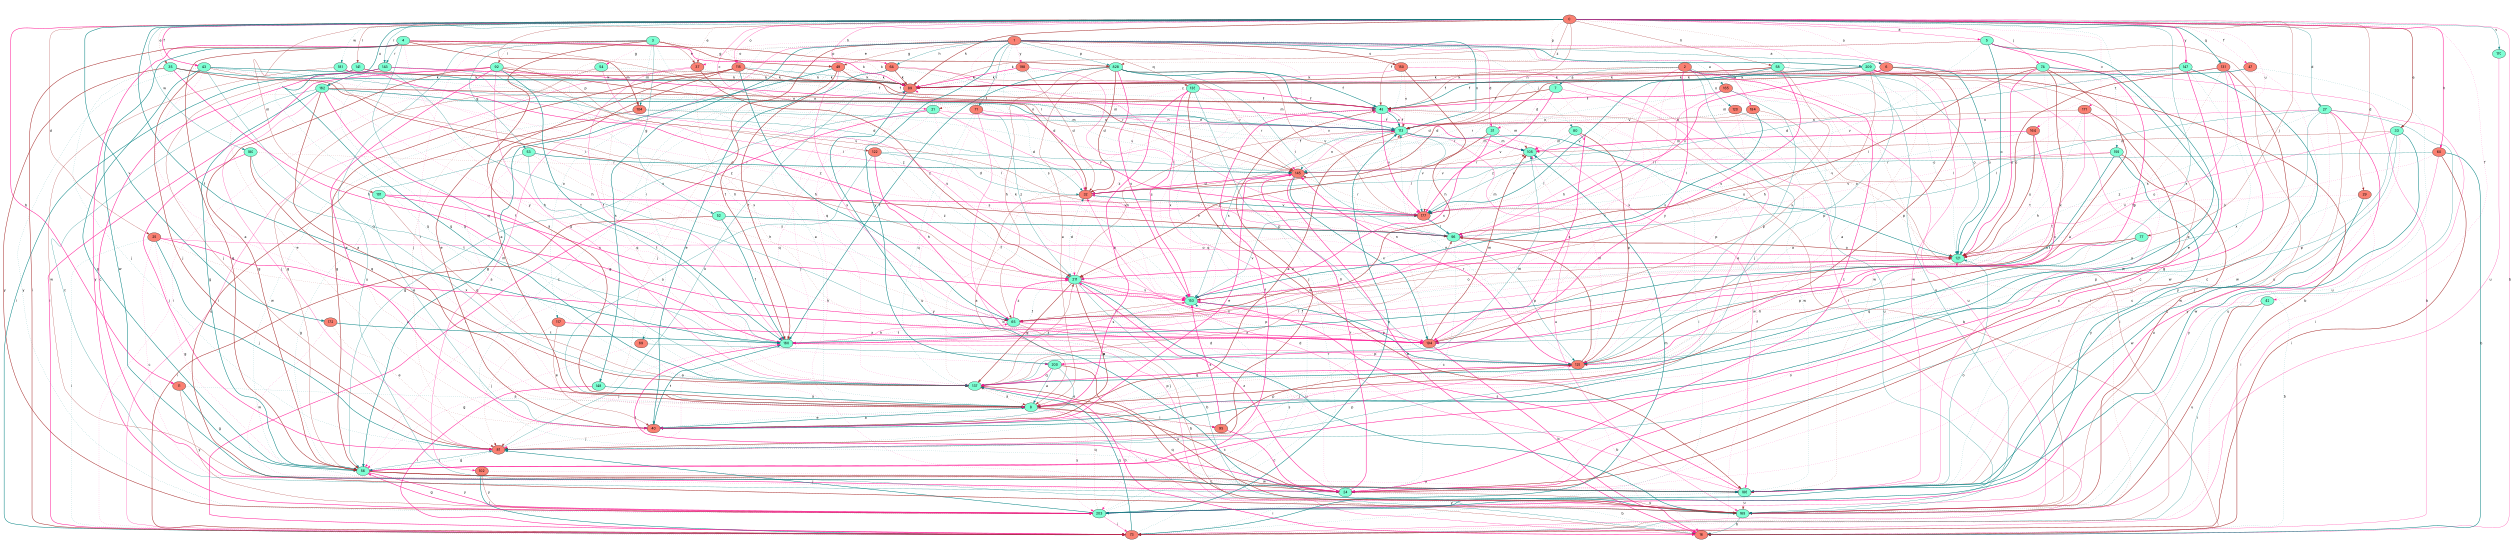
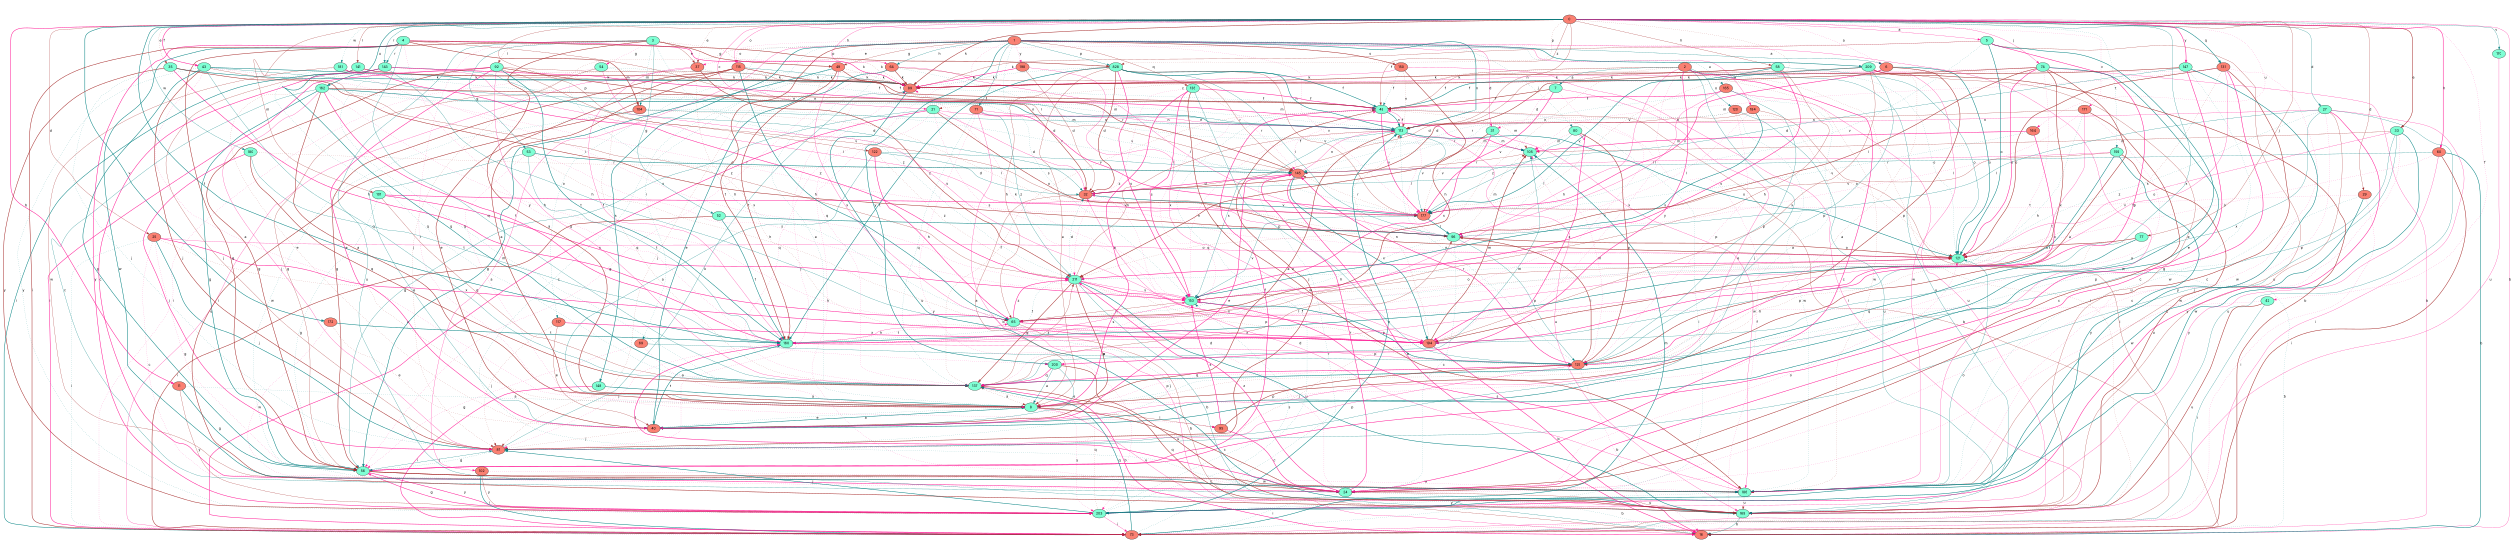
  strict digraph {
    fontname=Inter
    node [fillcolor=aquamarine fontname=Inter style=filled]
    edge [color=deeppink fontname=Inter style=bold]
    0 [fillcolor=salmon]
    5
    6 [fillcolor=salmon]
    11 [fillcolor=salmon]
    16 [fillcolor=salmon]
    21
    25 [fillcolor=salmon]
    27
    29 [fillcolor=salmon]
    33
    35
    37 [fillcolor=salmon]
    42
    43
-   47 [fillcolor=salmon]
    48
    58
    60 [fillcolor=salmon]
    64 [fillcolor=salmon]
    74
    77
    89 [fillcolor=salmon]
    101
    113
    115 [fillcolor=salmon]
    122 [fillcolor=salmon]
    n27 [label=828]
    131 [fillcolor=salmon]
    141
    143
    159
    160
    162
    164 [fillcolor=salmon]
    170
    171 [fillcolor=salmon]
    172 [fillcolor=salmon]
    177 [fillcolor=salmon]
    180
    181
    194 [fillcolor=salmon]
    n42 [label=147]
    121
    169
    40 [fillcolor=salmon]
    129 [fillcolor=salmon]
    8
    56
    203
    137
    153
    73 [fillcolor=salmon]
    32 [fillcolor=salmon]
    81 [fillcolor=salmon]
    24
    186
    211
    96
    105
    65
    145 [fillcolor=salmon]
    1 [fillcolor=salmon]
    31
    49 [fillcolor=salmon]
    69 [fillcolor=salmon]
    71 [fillcolor=salmon]
    80
    102 [fillcolor=salmon]
    117 [fillcolor=salmon]
    136
    148
    150 [fillcolor=salmon]
    165 [fillcolor=salmon]
    184 [fillcolor=salmon]
    198 [fillcolor=salmon]
    200
    209
    2 [fillcolor=salmon]
    7
    120 [fillcolor=salmon]
    3
    52
    53
    54
    92
    95 [fillcolor=salmon]
    104 [fillcolor=salmon]
    4
    0 -> 5 [label=a style=solid]
    0 -> 6 [label=a style=dotted]
    0 -> 11 [label=b]
    0 -> 16 [label=b style=solid]
    0 -> 21 [label=c style=solid]
    0 -> 25 [color=brown label=d style=solid]
    0 -> 27 [color=teal label=d style=solid]
    0 -> 29 [color=brown label=d style=solid]
    0 -> 33 [color=brown label=e]
    0 -> 35 [color=brown label=e style=dotted]
    0 -> 37 [color=brown label=e style=dotted]
    0 -> 42 [label=f style=dotted]
    0 -> 43 [label=f]
-   0 -> 47 [label=f style=dotted]
    0 -> 48 [color=brown label=f style=solid]
    0 -> 58 [color=brown label=h style=solid]
    0 -> 60 [label=h]
    0 -> 64 [label=h style=solid]
    0 -> 74 [label=j style=solid]
    0 -> 77 [color=brown label=j style=solid]
    0 -> 89 [color=brown label=k]
    0 -> 101 [color=brown label=m style=solid]
    0 -> 113 [color=brown label=n style=solid]
    0 -> 115 [label=o style=solid]
    0 -> 122 [color=brown label=p style=solid]
    0 -> n27 [color=brown label=p style=dotted]
    0 -> 131 [color=teal label=q]
    0 -> 141 [color=brown label=r style=solid]
    0 -> 143 [color=teal label=r style=solid]
    0 -> 159 [color=teal label=t style=dotted]
    0 -> 160 [color=teal label=t]
    0 -> 162 [color=teal label=u]
    0 -> 164 [label=u style=dotted]
    0 -> 170 [color=teal label=v style=solid]
    0 -> 171 [label=v style=dotted]
    0 -> 172 [color=teal label=v]
    0 -> 177 [color=brown label=v style=dotted]
    0 -> 180 [color=teal label=w style=solid]
    0 -> 181 [color=teal label=w style=dotted]
    0 -> 194 [color=teal label=x style=solid]
    0 -> n42 [label=y]
    5 -> 37 [label=e style=dotted]
    5 -> 89 [color=brown label=k style=solid]
    5 -> 177 [color=teal label=v style=dotted]
    5 -> 121 [color=teal label=o]
    5 -> 169 [color=brown label=u style=solid]
    5 -> 40 [color=teal label=e]
    5 -> 129 [label=p]
    6 -> 89 [label=k style=solid]
    6 -> 177 [label=v]
    6 -> 121 [color=teal label=o]
    6 -> 129 [color=brown label=p]
    11 -> 8 [color=teal label=a style=dotted]
    11 -> 56 [color=teal label=g]
    11 -> 203 [color=brown label=y style=solid]
    16 -> 48 [label=f style=dotted]
    21 -> 113 [label=n style=solid]
-   164 -> 121 [color=brown label=o]
+   21 -> 121 [color=brown label=o]
    21 -> 56 [color=teal label=g style=solid]
    21 -> 137 [label=q style=dotted]
    21 -> 153 [label=s style=dotted]
    21 -> 73 [label=i]
    21 -> 32 [label=d style=solid]
    25 -> 194 [label=x]
    25 -> 121 [label=o style=solid]
    25 -> 8 [color=brown label=a style=dotted]
    25 -> 56 [label=g style=dotted]
    25 -> 73 [color=teal label=i style=dotted]
    25 -> 81 [color=teal label=j]
    25 -> 24 [label=c style=dotted]
    27 -> 113 [label=n style=solid]
    27 -> 194 [color=teal label=x style=solid]
    27 -> 169 [color=teal label=u style=solid]
    27 -> 203 [label=y]
    27 -> 73 [label=i style=solid]
    27 -> 24 [label=c style=dotted]
    27 -> 186 [color=brown label=w style=solid]
    27 -> 211 [color=teal label=z style=dotted]
    27 -> 96 [color=teal label=l style=solid]
    29 -> 177 [label=v style=dotted]
    29 -> 129 [color=teal label=p style=dotted]
    29 -> 73 [label=i style=dotted]
    29 -> 186 [color=teal label=w]
    33 -> 121 [label=o style=solid]
    33 -> 129 [color=teal label=p style=solid]
    33 -> 81 [color=teal label=j style=solid]
    33 -> 24 [label=c style=dotted]
    33 -> 186 [color=teal label=w]
    33 -> 105 [color=brown label=m style=solid]
    35 -> 89 [color=teal label=k]
    35 -> 203 [color=brown label=y]
    35 -> 81 [color=teal label=j style=dotted]
    35 -> 96 [color=brown label=l]
    35 -> 65 [label=h]
    37 -> 89 [color=teal label=k style=dotted]
    37 -> 160 [label=t style=solid]
    37 -> 194 [color=brown label=x style=dotted]
    37 -> 73 [label=i style=solid]
    37 -> 211 [color=brown label=z]
    42 -> 169 [color=brown label=u]
    42 -> 73 [color=teal label=i style=solid]
    42 -> 65 [label=h style=dotted]
    43 -> 89 [color=teal label=k]
    43 -> 113 [color=teal label=n style=solid]
    43 -> 121 [label=o style=dotted]
    43 -> 8 [label=a style=dotted]
    43 -> 56 [color=teal label=g]
    43 -> 203 [color=teal label=y style=dotted]
    43 -> 137 [color=teal label=q style=solid]
    43 -> 81 [color=brown label=j]
    43 -> 211 [color=brown label=z style=solid]
-   47 -> 89 [color=teal label=k]
-   47 -> 169 [color=teal label=u style=dotted]
    48 -> 16 [color=brown label=b style=solid]
    48 -> 113 [color=teal label=n]
    48 -> 177 [label=v]
    48 -> 137 [label=q style=dotted]
    48 -> 73 [color=teal label=i style=dotted]
    48 -> 81 [color=brown label=j]
    48 -> 105 [color=brown label=m style=dotted]
    58 -> 89 [color=brown label=k]
    58 -> 177 [color=teal label=v]
    58 -> 121 [color=teal label=o style=solid]
    58 -> 153 [label=s]
    58 -> 32 [color=brown label=d style=solid]
    58 -> 65 [color=brown label=h style=solid]
    60 -> 16 [color=teal label=b]
    60 -> 121 [label=o style=dotted]
    60 -> 203 [label=y style=solid]
    60 -> 73 [color=brown label=i]
    60 -> 145 [color=teal label=r style=solid]
    64 -> 89 [color=brown label=k]
    64 -> 177 [color=teal label=v style=dotted]
    64 -> 40 [color=teal label=e]
    64 -> 8 [color=teal label=a style=dotted]
    64 -> 56 [label=g style=dotted]
    64 -> 81 [color=brown label=j style=dotted]
    64 -> 96 [label=l style=solid]
    64 -> 145 [color=brown label=r style=solid]
    74 -> 16 [label=b style=solid]
    74 -> 89 [label=k style=dotted]
    74 -> 160 [label=t style=dotted]
    74 -> 194 [color=brown label=x]
    74 -> 121 [label=o]
    74 -> 40 [color=teal label=e]
    74 -> 8 [color=brown label=a]
    74 -> 32 [color=brown label=d]
    74 -> 96 [color=brown label=l]
    77 -> 121 [color=brown label=o]
    77 -> 129 [color=brown label=p style=dotted]
    77 -> 137 [color=teal label=q]
    89 -> 48 [color=teal label=f style=dotted]
    89 -> 169 [color=teal label=u]
    89 -> 81 [label=j style=dotted]
    101 -> 177 [label=v]
    101 -> 56 [color=teal label=g style=dotted]
    101 -> 137 [color=brown label=q style=solid]
    101 -> 153 [label=s]
    113 -> 48 [label=f style=solid]
    113 -> 177 [color=teal label=v style=solid]
    113 -> 121 [color=teal label=o]
    113 -> 169 [label=u style=solid]
    113 -> 8 [color=brown label=a]
    113 -> 153 [color=teal label=s style=solid]
    113 -> 96 [label=l style=dotted]
    113 -> 105 [label=m style=dotted]
    115 -> 48 [color=brown label=f]
    115 -> 89 [color=teal label=k style=solid]
    115 -> 113 [color=teal label=n style=dotted]
    115 -> 40 [color=brown label=e]
    115 -> 8 [color=brown label=a]
    115 -> 56 [color=brown label=g]
    115 -> 65 [color=teal label=h]
    122 -> 8 [color=teal label=a style=solid]
    122 -> 32 [color=teal label=d style=solid]
    122 -> 211 [color=brown label=z style=dotted]
    122 -> 65 [label=h]
    122 -> 145 [color=teal label=r style=solid]
    n27 -> 48 [color=teal label=f]
    n27 -> 89 [color=teal label=k style=dotted]
    n27 -> 113 [color=teal label=n]
    n27 -> 160 [color=teal label=t]
    n27 -> 177 [color=brown label=v style=solid]
    n27 -> 8 [color=brown label=a style=solid]
    n27 -> 153 [label=s]
    n27 -> 32 [color=brown label=d]
    n27 -> 96 [color=teal label=l style=solid]
    n27 -> 65 [color=brown label=h style=solid]
    131 -> 89 [label=k style=dotted]
    131 -> 160 [label=t style=solid]
    131 -> 121 [color=brown label=o]
    131 -> 56 [label=g]
    131 -> 153 [color=brown label=s style=dotted]
    131 -> 24 [color=brown label=c]
    131 -> 186 [label=w style=dotted]
    131 -> 105 [label=m style=dotted]
    141 -> 89 [color=brown label=k]
    141 -> 137 [color=teal label=q]
    141 -> 81 [color=brown label=j style=solid]
    141 -> 96 [label=l style=solid]
    143 -> 89 [color=brown label=k style=dotted]
    143 -> 40 [color=brown label=e style=dotted]
    143 -> 137 [color=teal label=q style=dotted]
    143 -> 73 [color=teal label=i]
    143 -> 32 [color=teal label=d style=solid]
    143 -> 24 [label=c]
    143 -> 105 [label=m]
    143 -> 65 [color=teal label=h style=solid]
    159 -> 160 [color=teal label=t]
    159 -> 177 [color=brown label=v style=solid]
    159 -> 169 [color=brown label=u]
    159 -> 203 [color=teal label=y]
    159 -> 145 [label=r style=solid]
    160 -> 129 [label=p style=solid]
    160 -> 153 [label=s style=solid]
    160 -> 81 [label=j style=dotted]
    160 -> 65 [label=h style=solid]
    162 -> 48 [color=brown label=f]
    162 -> 113 [color=teal label=n]
    162 -> 160 [label=t]
    162 -> 8 [color=brown label=a]
    162 -> 56 [color=teal label=g]
    162 -> 81 [label=j style=solid]
    162 -> 24 [color=teal label=c style=solid]
    162 -> 105 [color=teal label=m style=dotted]
    162 -> 65 [label=h style=dotted]
    164 -> 177 [color=teal label=v style=dotted]
    164 -> 194 [label=x]
    164 -> 105 [label=m]
    170 -> 169 [label=u style=solid]
    171 -> 113 [color=brown label=n style=solid]
    171 -> 160 [label=t style=solid]
    171 -> 8 [label=a style=dotted]
    171 -> 24 [color=brown label=c]
    171 -> 96 [label=l style=dotted]
    171 -> 65 [color=teal label=h style=dotted]
    172 -> 160 [color=teal label=t]
    172 -> 40 [color=brown label=e style=dotted]
    172 -> 186 [label=w style=dotted]
    177 -> 96 [color=teal label=l]
    177 -> 145 [color=brown label=r style=dotted]
    180 -> 160 [color=teal label=t style=solid]
    180 -> 137 [color=brown label=q]
    180 -> 81 [label=j]
    180 -> 145 [color=brown label=r style=dotted]
    181 -> 89 [color=brown label=k style=solid]
    181 -> 137 [color=teal label=q style=dotted]
    181 -> 153 [label=s style=dotted]
    181 -> 186 [color=brown label=w style=solid]
    181 -> 211 [label=z]
    181 -> 105 [color=teal label=m style=dotted]
    194 -> 16 [label=b]
    194 -> 113 [color=brown label=n style=dotted]
    194 -> 81 [color=brown label=j style=dotted]
    194 -> 105 [color=brown label=m]
    n42 -> 89 [color=brown label=k]
    n42 -> 203 [color=teal label=y]
    n42 -> 32 [color=teal label=d style=solid]
    n42 -> 24 [label=c]
    n42 -> 186 [color=teal label=w style=dotted]
    121 -> 16 [color=teal label=b style=dotted]
    121 -> 211 [label=z]
    169 -> 16 [color=teal label=b style=solid]
    169 -> 89 [label=k style=dotted]
    169 -> 137 [color=brown label=q]
    40 -> 160 [color=teal label=t]
    40 -> 8 [color=teal label=a]
    40 -> 81 [color=brown label=j style=dotted]
    129 -> 16 [label=b style=dotted]
    129 -> 113 [color=teal label=n style=dotted]
    129 -> 137 [label=q]
    129 -> 96 [color=brown label=l]
    129 -> 105 [label=m style=dotted]
    129 -> 145 [label=r]
    8 -> 169 [label=u style=solid]
    8 -> 40 [color=teal label=e style=dotted]
    8 -> 129 [label=p style=dotted]
    8 -> 203 [label=y style=dotted]
    8 -> 24 [color=brown label=c]
    8 -> 95 [color=brown label=l style=solid]
    56 -> 48 [label=f]
    56 -> 203 [label=y]
    56 -> 81 [color=teal label=j style=solid]
    56 -> 24 [color=brown label=c]
    56 -> 186 [color=brown label=w]
    203 -> 48 [color=teal label=f style=dotted]
    203 -> 113 [color=teal label=n]
    203 -> 56 [label=g]
    203 -> 137 [color=brown label=q style=dotted]
    203 -> 153 [color=teal label=s style=dotted]
    203 -> 73 [label=i style=solid]
    203 -> 81 [color=teal label=j]
    137 -> 16 [label=b]
    137 -> 48 [color=brown label=f style=dotted]
    137 -> 8 [color=brown label=a style=dotted]
    137 -> 211 [color=brown label=z style=solid]
    137 -> 96 [color=brown label=l style=solid]
    137 -> 105 [color=teal label=m style=solid]
    153 -> 89 [label=k style=dotted]
    153 -> 113 [label=n style=dotted]
    153 -> 177 [color=teal label=v style=solid]
    153 -> 121 [color=brown label=o style=solid]
    153 -> 129 [color=teal label=p]
    153 -> 65 [color=brown label=h style=solid]
    73 -> 137 [color=teal label=q]
    73 -> 105 [color=teal label=m]
    73 -> 145 [color=teal label=r style=dotted]
    32 -> 177 [color=teal label=v]
    32 -> 8 [color=brown label=a style=solid]
    81 -> 89 [color=teal label=k style=solid]
    81 -> 129 [label=p style=solid]
    81 -> 56 [color=teal label=g style=dotted]
    24 -> 16 [color=teal label=b style=dotted]
    24 -> 160 [label=t]
    24 -> 121 [label=o style=dotted]
    24 -> 169 [color=brown label=u style=solid]
    24 -> 73 [color=teal label=i style=dotted]
    24 -> 32 [label=d style=dotted]
    24 -> 211 [label=z]
    24 -> 145 [label=r]
    186 -> 121 [color=teal label=o style=solid]
    186 -> 169 [color=brown label=u style=dotted]
    186 -> 203 [color=teal label=y style=dotted]
    186 -> 153 [label=s]
    186 -> 32 [label=d style=solid]
    211 -> 16 [color=teal label=b style=solid]
    211 -> 113 [color=brown label=n style=solid]
    211 -> 160 [color=teal label=t style=dotted]
    211 -> 194 [label=x]
    211 -> 169 [color=teal label=u]
    211 -> 40 [color=brown label=e]
    211 -> 129 [color=brown label=p style=dotted]
    211 -> 137 [color=brown label=q]
    211 -> 153 [label=s style=solid]
    211 -> 32 [color=teal label=d style=dotted]
    96 -> 121 [color=brown label=o]
    96 -> 129 [color=teal label=p style=solid]
    96 -> 24 [color=teal label=c style=dotted]
    96 -> 105 [color=brown label=m style=dotted]
    96 -> 65 [color=teal label=h style=dotted]
    105 -> 145 [color=brown label=r style=solid]
    65 -> 16 [color=brown label=b style=solid]
    65 -> 160 [label=t style=dotted]
    65 -> 194 [label=x]
    65 -> 81 [color=teal label=j style=dotted]
    65 -> 211 [label=z]
    145 -> 16 [label=b]
    145 -> 48 [label=f style=dotted]
    145 -> 113 [label=n style=solid]
    145 -> 194 [color=teal label=x]
    145 -> 40 [label=e]
    145 -> 32 [label=d]
    1 -> 6 [color=teal label=a style=solid]
    1 -> 64 [color=teal label=h style=solid]
    1 -> 113 [color=teal label=n]
    1 -> 115 [label=o style=dotted]
    1 -> n27 [color=teal label=p style=solid]
    1 -> 160 [color=brown label=t]
    1 -> 177 [label=v style=dotted]
    1 -> 137 [label=q style=dotted]
    1 -> 153 [color=teal label=s style=dotted]
    1 -> 81 [color=brown label=j style=dotted]
    1 -> 186 [label=w style=solid]
    1 -> 31 [label=d style=solid]
    1 -> 49 [color=brown label=g style=solid]
    1 -> 69 [color=teal label=i style=dotted]
    1 -> 71 [color=teal label=i style=solid]
    1 -> 80 [color=teal label=j style=dotted]
    1 -> 102 [label=m style=solid]
    1 -> 117 [color=teal label=o style=dotted]
    1 -> 136 [color=brown label=q style=solid]
    1 -> 148 [color=teal label=s]
    1 -> 150 [color=brown label=s]
    1 -> 165 [color=teal label=u style=dotted]
    1 -> 184 [label=w style=solid]
    1 -> 198 [label=y style=dotted]
    1 -> 200 [color=teal label=y]
    1 -> 209 [color=teal label=z]
    31 -> 177 [color=brown label=v style=dotted]
    31 -> 153 [label=s]
    31 -> 186 [label=w style=solid]
    31 -> 211 [color=brown label=z]
    31 -> 105 [color=teal label=m style=dotted]
    49 -> 89 [color=brown label=k style=dotted]
    49 -> 160 [color=brown label=t]
    49 -> 194 [label=x style=solid]
    49 -> 56 [color=teal label=g]
    49 -> 24 [color=teal label=c style=dotted]
    49 -> 145 [color=brown label=r]
    69 -> 129 [color=teal label=p style=solid]
    69 -> 8 [label=a style=dotted]
    69 -> 56 [label=g style=dotted]
    71 -> 16 [label=b style=solid]
    71 -> 113 [label=n style=solid]
    71 -> 177 [label=v]
    71 -> 203 [label=y style=dotted]
    71 -> 137 [color=teal label=q style=dotted]
    71 -> 211 [color=teal label=z style=solid]
    80 -> 177 [color=teal label=v style=solid]
    80 -> 194 [label=x]
    80 -> 129 [color=brown label=p]
    80 -> 96 [color=teal label=l style=dotted]
    80 -> 105 [label=m style=dotted]
    102 -> 203 [color=brown label=y style=solid]
    102 -> 73 [color=teal label=i]
    102 -> 186 [label=w style=dotted]
    117 -> 194 [label=x]
    117 -> 40 [color=brown label=e style=solid]
    117 -> 81 [color=brown label=j style=dotted]
    136 -> 48 [label=f]
    136 -> 129 [color=teal label=p style=solid]
    136 -> 8 [label=a]
    136 -> 153 [label=s]
    136 -> 186 [color=brown label=w]
    136 -> 211 [label=z style=dotted]
    136 -> 145 [label=r style=dotted]
    148 -> 8 [color=teal label=a]
    148 -> 73 [label=i]
-   150 -> 145 [color=teal label=f style=dotted]
+   150 -> 48 [color=teal label=f style=dotted]
    150 -> 89 [label=k style=solid]
    150 -> 113 [color=brown label=n style=dotted]
    150 -> 73 [label=i style=solid]
    150 -> 65 [color=brown label=h]
    165 -> 48 [label=f]
    165 -> 169 [label=u style=solid]
    165 -> 129 [color=teal label=p style=solid]
    165 -> 8 [color=teal label=a style=dotted]
    165 -> 96 [label=l style=solid]
    165 -> 145 [color=teal label=r style=dotted]
    184 -> 113 [color=brown label=n style=solid]
    184 -> 153 [color=teal label=s]
    184 -> 73 [color=brown label=i style=solid]
    184 -> 96 [label=l style=dotted]
    198 -> 89 [label=k]
    198 -> 194 [label=x style=solid]
    198 -> 32 [color=brown label=d style=solid]
    200 -> 169 [color=brown label=u]
    200 -> 40 [color=teal label=e style=solid]
    200 -> 8 [color=teal label=a style=solid]
    200 -> 137 [label=q]
    209 -> 16 [color=brown label=b]
    209 -> 48 [color=teal label=f]
    209 -> 89 [color=brown label=k style=solid]
    209 -> 194 [color=brown label=x style=solid]
    209 -> 169 [color=brown label=u style=solid]
    209 -> 129 [color=teal label=p style=solid]
    209 -> 8 [color=brown label=a style=dotted]
    209 -> 186 [label=w style=solid]
    2 -> 21 [color=brown label=c style=dotted]
    2 -> 48 [color=brown label=f style=solid]
    2 -> 194 [label=x style=dotted]
    2 -> 121 [color=teal label=o style=dotted]
    2 -> 169 [color=teal label=u style=solid]
    2 -> 73 [color=brown label=i style=dotted]
    2 -> 81 [color=teal label=j style=solid]
    2 -> 24 [label=c]
    2 -> 186 [color=brown label=w style=dotted]
    2 -> 211 [color=brown label=z style=dotted]
    2 -> 65 [label=h style=solid]
    2 -> 200 [label=y]
    2 -> 7 [color=teal label=a style=solid]
    2 -> 120 [color=teal label=o style=solid]
    7 -> 48 [color=brown label=f]
    7 -> 160 [label=t style=dotted]
    7 -> 177 [label=v]
    7 -> 40 [label=e style=solid]
    7 -> 31 [label=d style=dotted]
    120 -> 113 [color=brown label=n style=dotted]
    120 -> 121 [color=brown label=o style=dotted]
    120 -> 169 [color=teal label=u style=solid]
    120 -> 129 [label=p style=dotted]
    120 -> 186 [color=teal label=w style=dotted]
    120 -> 145 [color=teal label=r style=dotted]
    3 -> 37 [color=brown label=e style=solid]
    3 -> 89 [color=brown label=k style=dotted]
    3 -> 169 [color=teal label=u style=solid]
    3 -> 8 [color=brown label=a]
    3 -> 56 [color=brown label=g]
    3 -> 211 [color=teal label=z style=dotted]
    3 -> 49 [color=brown label=g]
    3 -> 52 [color=teal label=g style=solid]
    3 -> 53 [color=teal label=g style=solid]
    3 -> 54 [label=g style=dotted]
    3 -> 92 [color=brown label=l style=dotted]
    3 -> 95 [label=l style=dotted]
    3 -> 104 [color=teal label=m style=dotted]
    52 -> 160 [color=teal label=t]
    52 -> 73 [color=brown label=i]
    52 -> 96 [color=teal label=l]
    53 -> 160 [color=teal label=t style=solid]
    53 -> 40 [color=teal label=e style=solid]
    53 -> 8 [label=a style=dotted]
    53 -> 153 [label=s style=dotted]
    53 -> 65 [color=brown label=h style=dotted]
    53 -> 145 [color=teal label=r]
    54 -> 48 [color=teal label=f style=dotted]
    54 -> 89 [color=teal label=k style=dotted]
    54 -> 56 [color=brown label=g style=solid]
    54 -> 153 [label=s style=solid]
    54 -> 73 [label=i style=dotted]
    54 -> 65 [color=teal label=h style=dotted]
    92 -> 89 [color=brown label=k style=solid]
    92 -> 160 [color=teal label=t]
    92 -> 177 [color=brown label=v style=solid]
    92 -> 40 [label=e]
    92 -> 56 [color=brown label=g]
    92 -> 137 [label=q style=solid]
    92 -> 73 [label=i]
    92 -> 32 [color=brown label=d]
    95 -> 129 [color=brown label=p]
    95 -> 153 [label=s]
    95 -> 24 [label=c]
    104 -> 113 [color=teal label=n style=solid]
    104 -> 169 [color=brown label=u]
    104 -> 137 [color=brown label=q style=dotted]
    104 -> 186 [color=teal label=w style=dotted]
    104 -> 96 [color=brown label=l style=dotted]
    104 -> 145 [color=teal label=r style=dotted]
    4 -> 89 [label=k]
    4 -> n27 [color=brown label=p]
    4 -> 143 [color=teal label=r style=solid]
    4 -> 203 [label=y]
    4 -> 137 [color=teal label=q style=solid]
    4 -> 73 [color=brown label=i]
    4 -> 186 [color=teal label=w]
    4 -> 145 [color=brown label=r style=solid]
    4 -> 200 [label=y style=dotted]
    4 -> 104 [color=brown label=m]
  }
